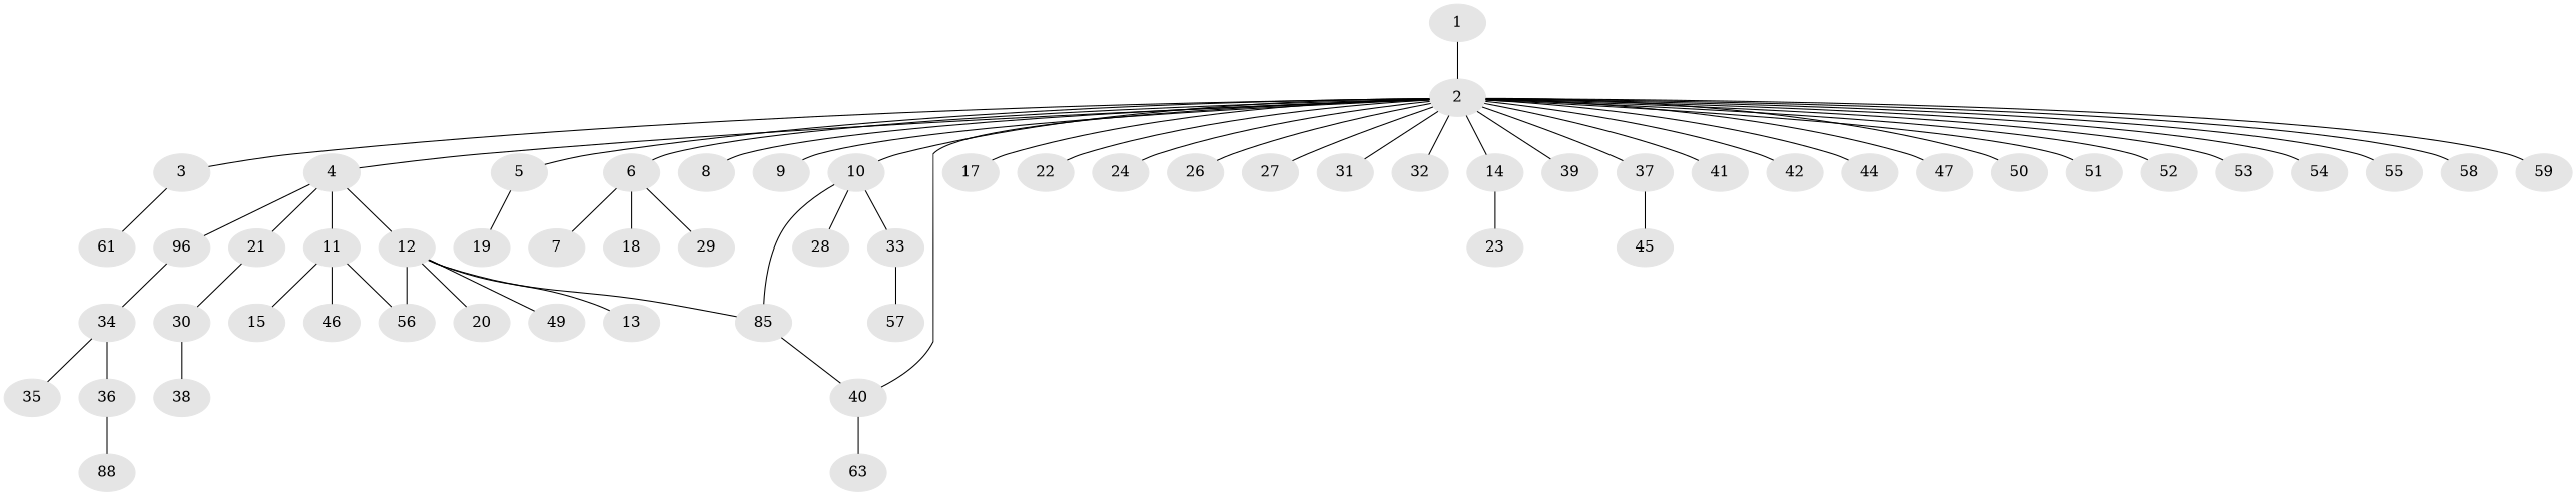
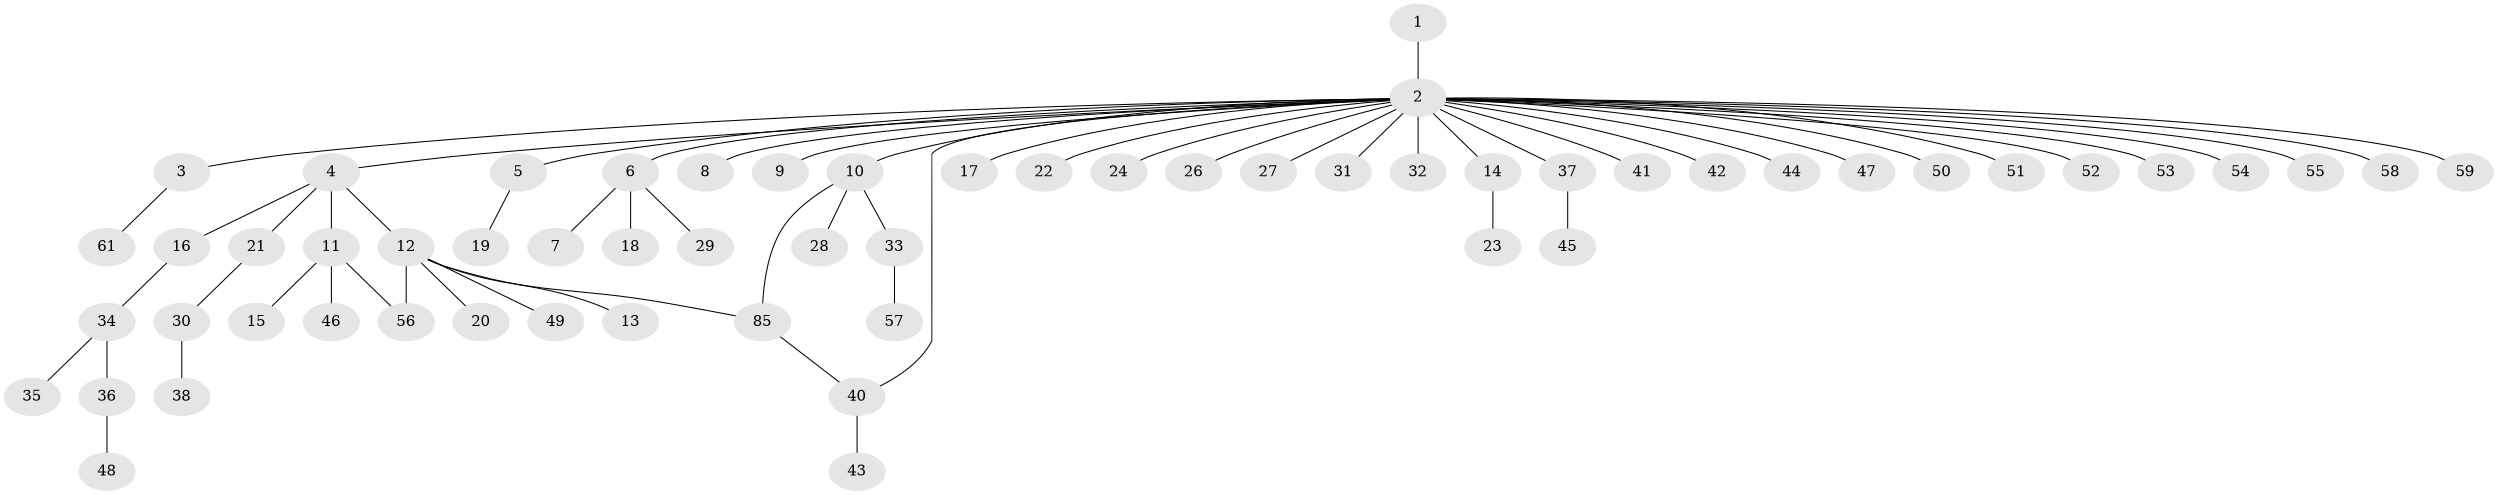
  graph {
    node [color=gray90 style=filled]
    1
    2
    3
    4
    5
    6
    8
    9
    10
    14
    17
    22
    24
    26
    27
    31
    32
    37
-   39
    40
    41
    42
    44
    47
    50
    51
    52
    53
    54
    55
    58
    59
    61
    11
    12
-   16 [label=96]
+   16
    21
    19
    7
    18
    29
    n42 [label=85]
    28
    33
    23
    45
-   43 [label=63]
+   43
    15
    46
    56
    13
    20
    49
    34
    30
    57
    35
    36
    38
-   48 [label=88]
+   48
    1 -- 2
    2 -- 3
    2 -- 4
    2 -- 5
    2 -- 6
    2 -- 8
    2 -- 9
    2 -- 10
    2 -- 14
    2 -- 17
    2 -- 22
    2 -- 24
    2 -- 26
    2 -- 27
    2 -- 31
    2 -- 32
    2 -- 37
-   2 -- 39
    2 -- 40
    2 -- 41
    2 -- 42
    2 -- 44
    2 -- 47
    2 -- 50
    2 -- 51
    2 -- 52
    2 -- 53
    2 -- 54
    2 -- 55
    2 -- 58
    2 -- 59
    3 -- 61
    4 -- 11
    4 -- 12
    4 -- 16
    4 -- 21
    5 -- 19
    6 -- 7
    6 -- 18
    6 -- 29
    10 -- n42
    10 -- 28
    10 -- 33
    14 -- 23
    37 -- 45
    40 -- 43
    11 -- 15
    11 -- 46
    11 -- 56
    12 -- n42
    12 -- 56
    12 -- 13
    12 -- 20
    12 -- 49
    16 -- 34
    21 -- 30
    n42 -- 40
    33 -- 57
    34 -- 35
    34 -- 36
    30 -- 38
    36 -- 48
  }
